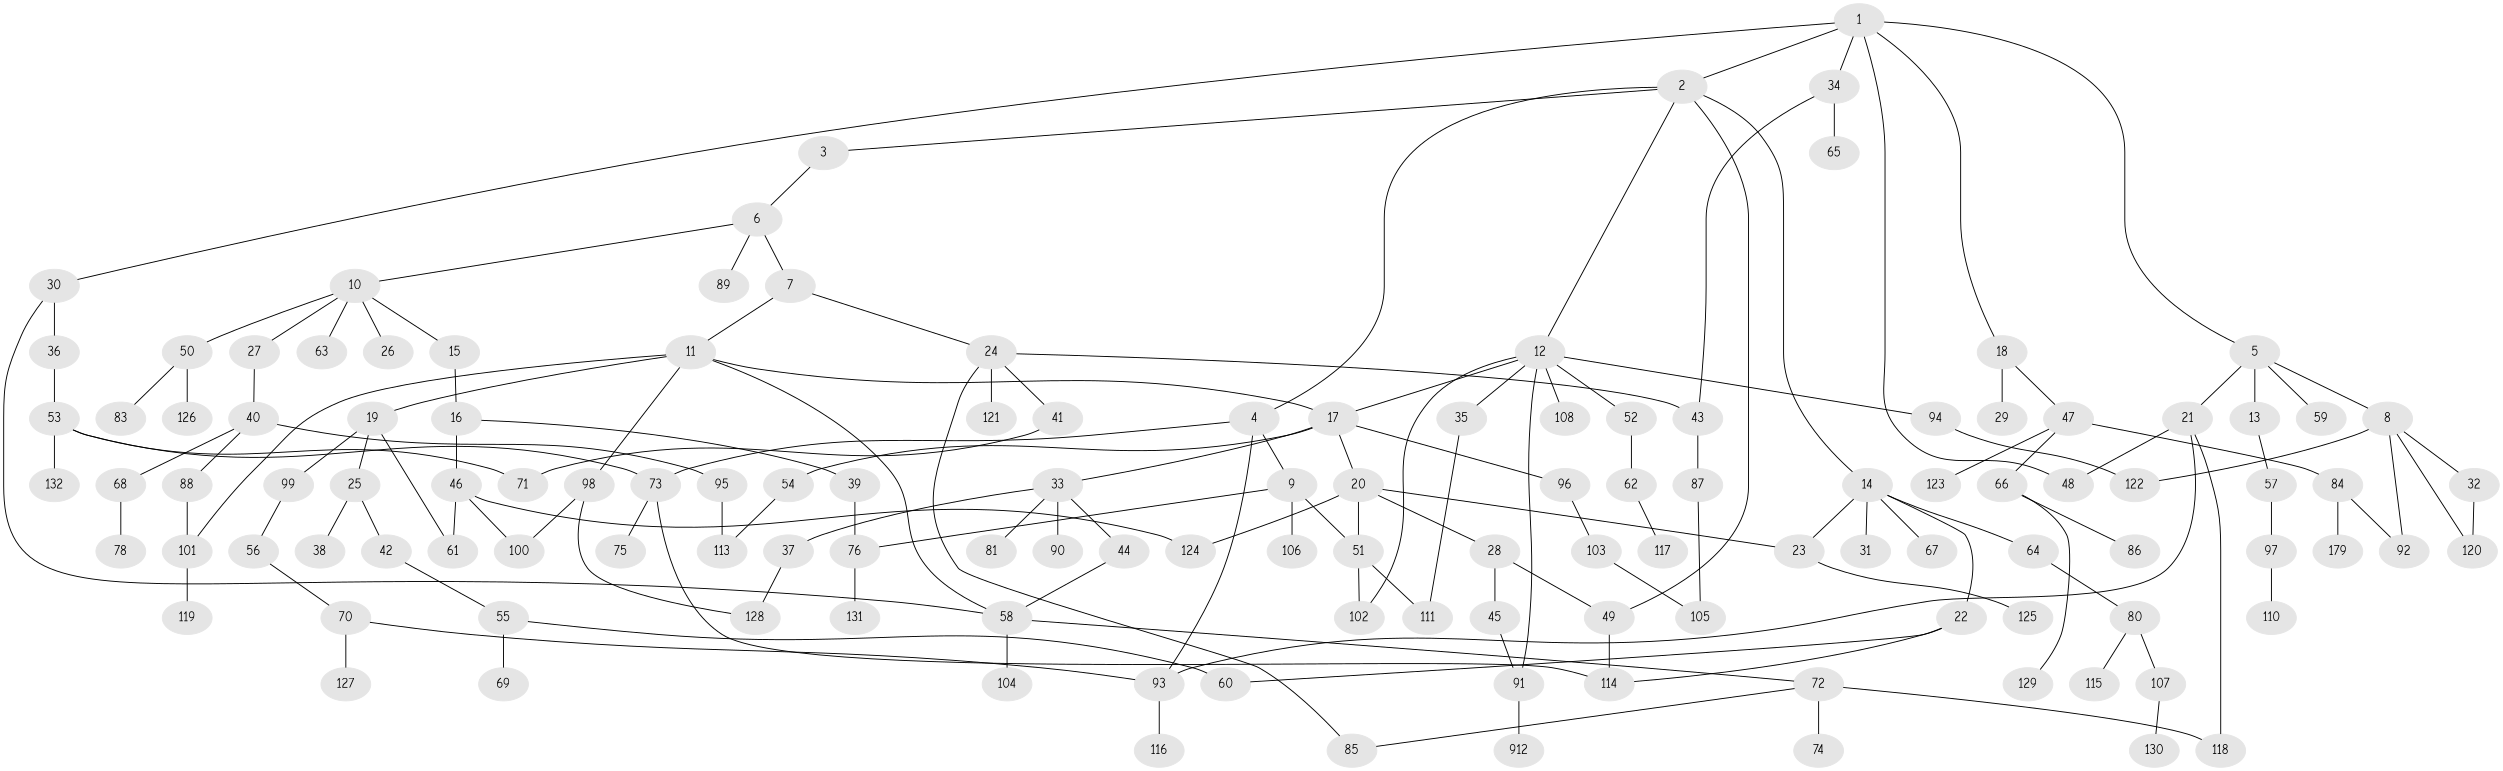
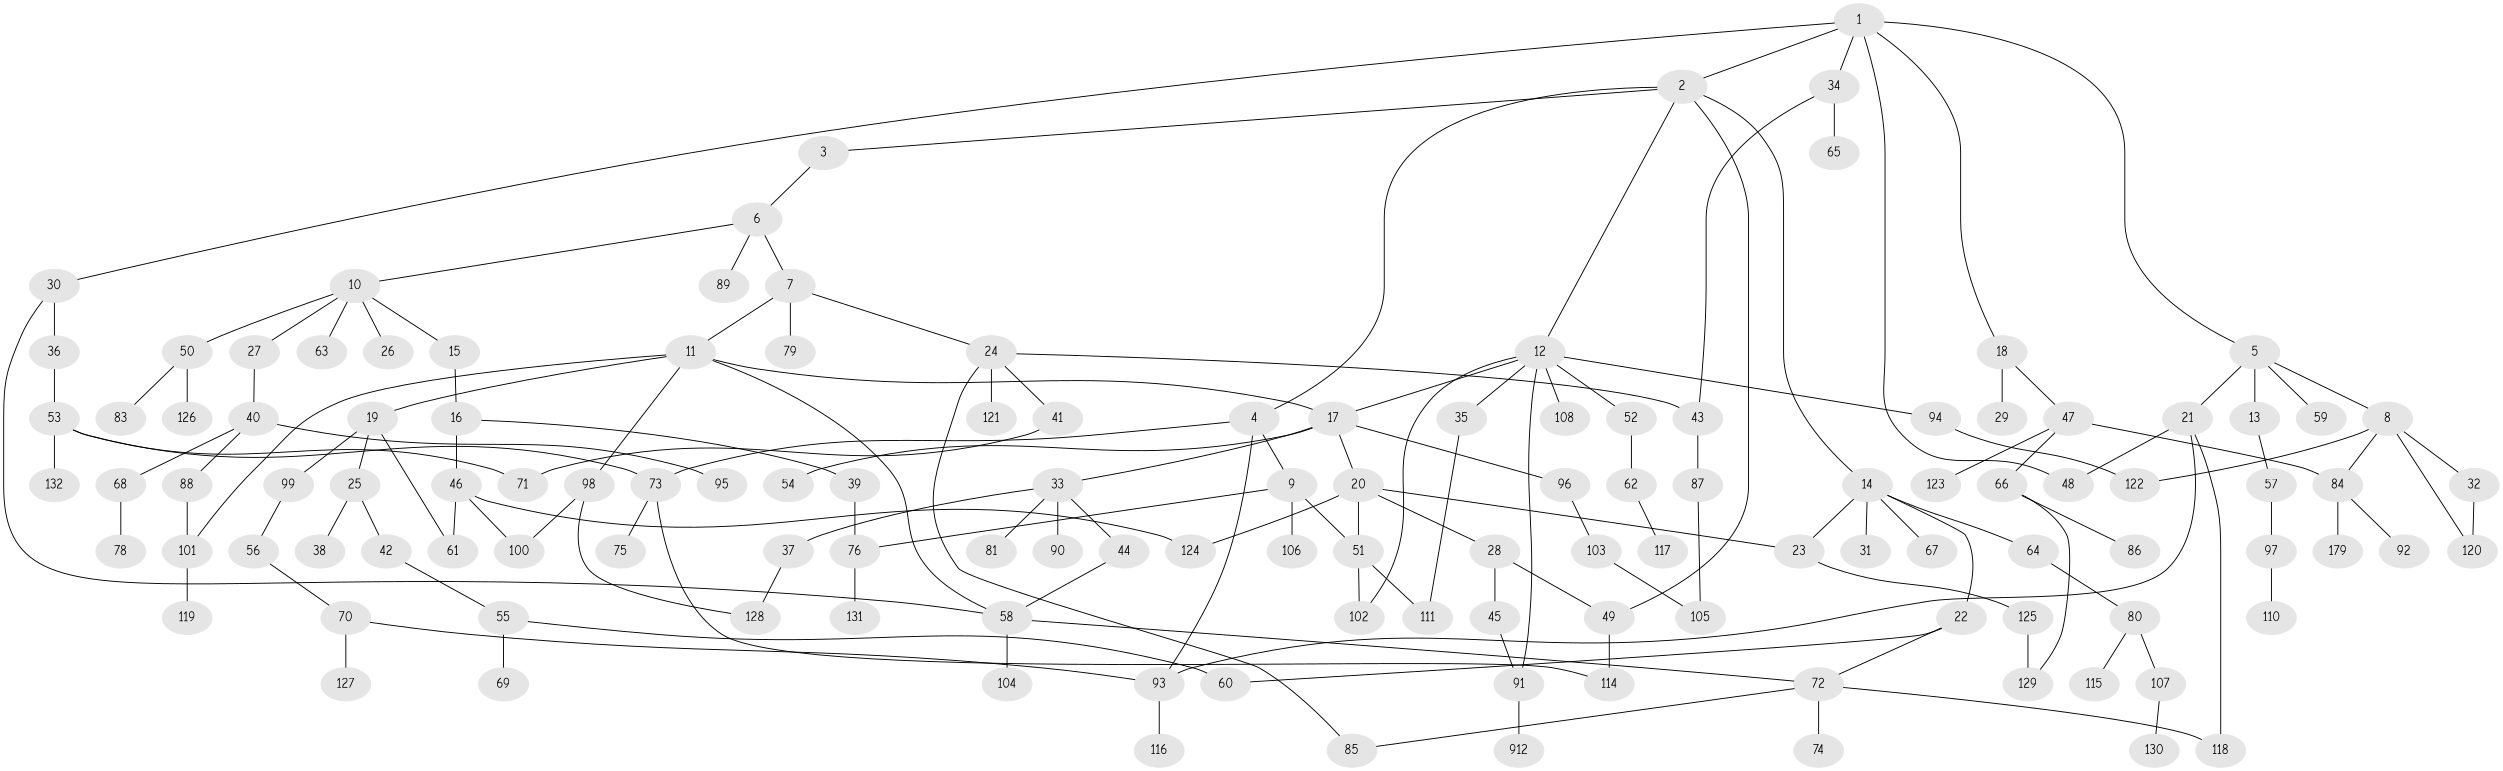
  graph {
    fontname="Comic Neue"
    node [color=gray90 fontname="Comic Neue" style=filled]
    edge [fontname="Comic Neue"]
    1
    2
    5
    18
    30
    34
    48
    3
    4
    12
    14
    49
    8
    13
    21
    59
    29
    47
    58
    36
    43
    65
    6
    9
    73
    93
    17
    35
    52
    91
    94
    102
    108
    22
    23
    31
    64
    67
    114
    7
    10
    89
    51
    76
    106
    75
    116
    32
    84
    120
    122
    57
    118
    11
    24
+   79
    15
    26
    27
    50
    63
    19
    98
    101
    41
    85
    121
    n68 [label=179]
    92
    111
    131
    16
    40
    83
    126
    20
    33
    54
    96
    25
    61
    99
    72
    104
    128
    100
    119
    62
    n89 [label=912]
    97
    60
    125
    80
    39
    46
    124
    28
    37
    44
    81
    90
-   113
    103
    66
    123
    38
    42
    56
    70
    45
    74
    129
    71
    87
    55
    68
    88
    95
    53
    132
    78
    69
    105
    86
    117
    127
    110
    107
    115
    130
    1 -- 2
    1 -- 5
    1 -- 18
    1 -- 30
    1 -- 34
    1 -- 48
    2 -- 3
    2 -- 4
    2 -- 12
    2 -- 14
    2 -- 49
    5 -- 8
    5 -- 13
    5 -- 21
    5 -- 59
    18 -- 29
    18 -- 47
    30 -- 58
    30 -- 36
    34 -- 43
    34 -- 65
    3 -- 6
    4 -- 9
    4 -- 73
    4 -- 93
    12 -- 17
    12 -- 35
    12 -- 52
    12 -- 91
    12 -- 94
    12 -- 102
    12 -- 108
    14 -- 22
    14 -- 23
    14 -- 31
    14 -- 64
    14 -- 67
    49 -- 114
    8 -- 32
-   8 -- 92
+   8 -- 84
    8 -- 120
    8 -- 122
    13 -- 57
    21 -- 48
    21 -- 93
    21 -- 118
    47 -- 84
    47 -- 66
    47 -- 123
    58 -- 72
    58 -- 104
    36 -- 53
    43 -- 87
    6 -- 7
    6 -- 10
    6 -- 89
    9 -- 51
    9 -- 76
    9 -- 106
    73 -- 114
    73 -- 75
    93 -- 116
    17 -- 20
    17 -- 33
    17 -- 54
    17 -- 96
    35 -- 111
    52 -- 62
    91 -- n89
    94 -- 122
-   22 -- 114
+   22 -- 72
    22 -- 60
    23 -- 125
    64 -- 80
    7 -- 11
    7 -- 24
+   7 -- 79
    10 -- 15
    10 -- 26
    10 -- 27
    10 -- 50
    10 -- 63
    51 -- 102
    51 -- 111
    76 -- 131
    32 -- 120
    84 -- n68
    84 -- 92
    57 -- 97
    11 -- 58
    11 -- 17
    11 -- 19
    11 -- 98
    11 -- 101
    24 -- 43
    24 -- 41
    24 -- 85
    24 -- 121
    15 -- 16
    27 -- 40
    50 -- 83
    50 -- 126
    19 -- 25
    19 -- 61
    19 -- 99
    98 -- 128
    98 -- 100
    101 -- 119
    41 -- 71
    16 -- 39
    16 -- 46
    40 -- 68
    40 -- 88
    40 -- 95
    20 -- 23
    20 -- 51
    20 -- 124
    20 -- 28
    33 -- 37
    33 -- 44
    33 -- 81
    33 -- 90
-   54 -- 113
    96 -- 103
    25 -- 38
    25 -- 42
    99 -- 56
    72 -- 118
    72 -- 85
    72 -- 74
    62 -- 117
    97 -- 110
+   125 -- 129
    80 -- 107
    80 -- 115
    39 -- 76
    46 -- 61
    46 -- 100
    46 -- 124
    28 -- 49
    28 -- 45
    37 -- 128
    44 -- 58
    103 -- 105
    66 -- 129
    66 -- 86
    42 -- 55
    56 -- 70
    70 -- 93
    70 -- 127
    45 -- 91
    87 -- 105
    55 -- 60
    55 -- 69
    68 -- 78
    88 -- 101
-   95 -- 113
    53 -- 73
    53 -- 71
    53 -- 132
    107 -- 130
  }
